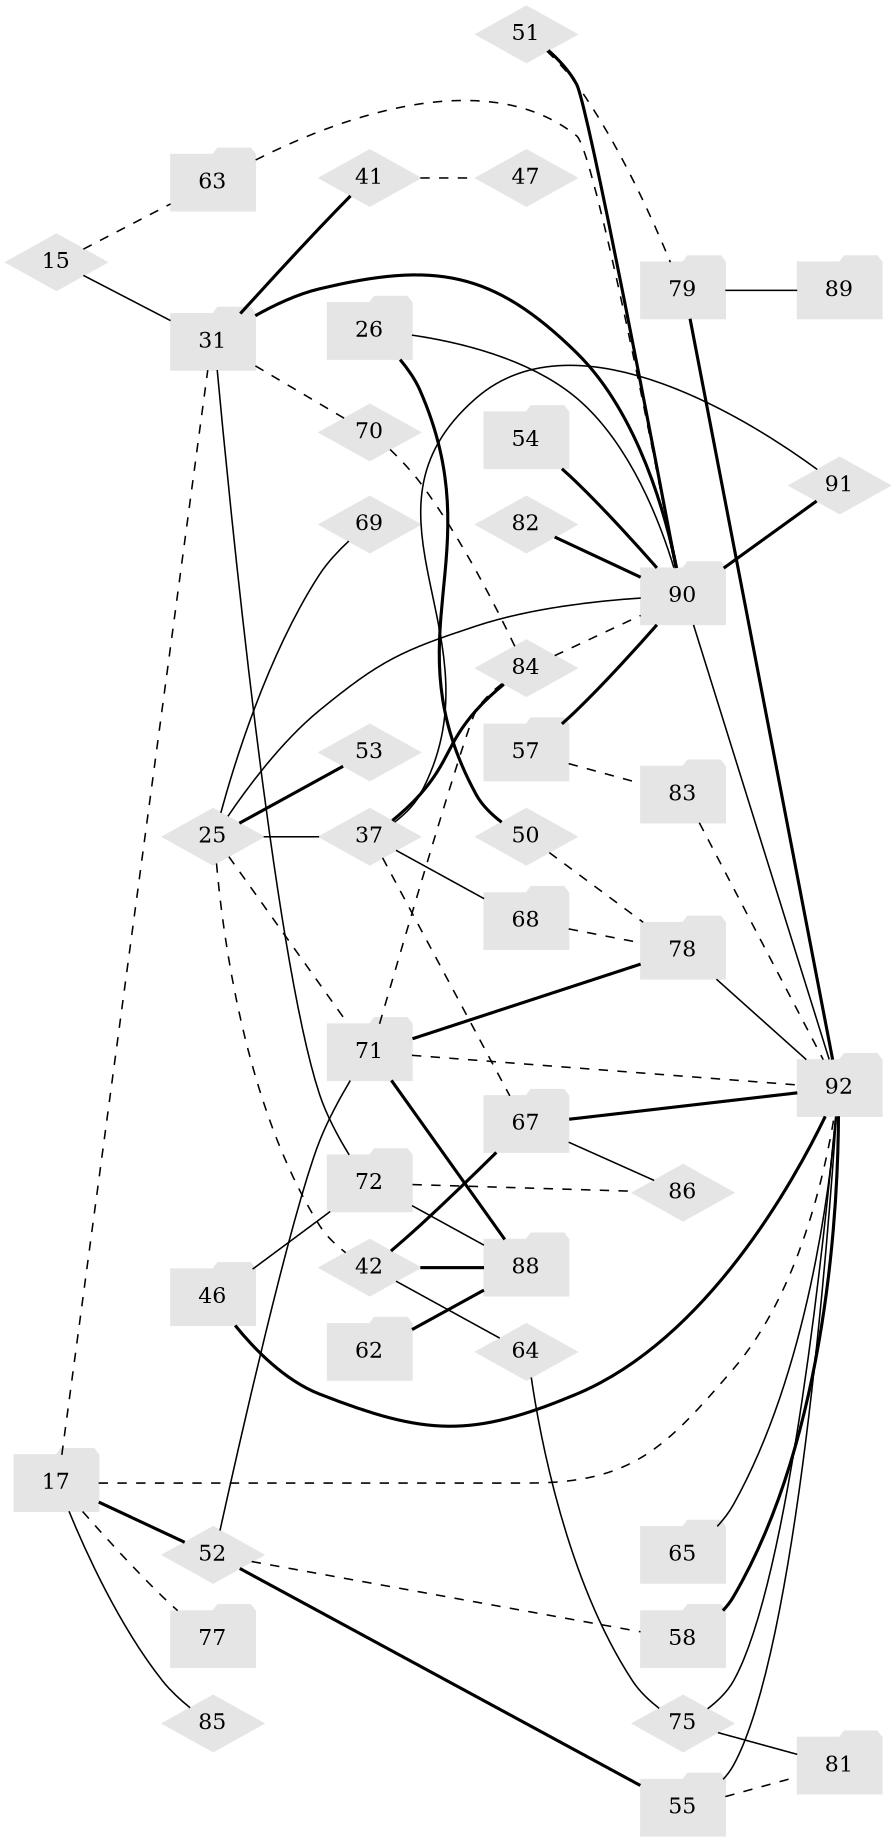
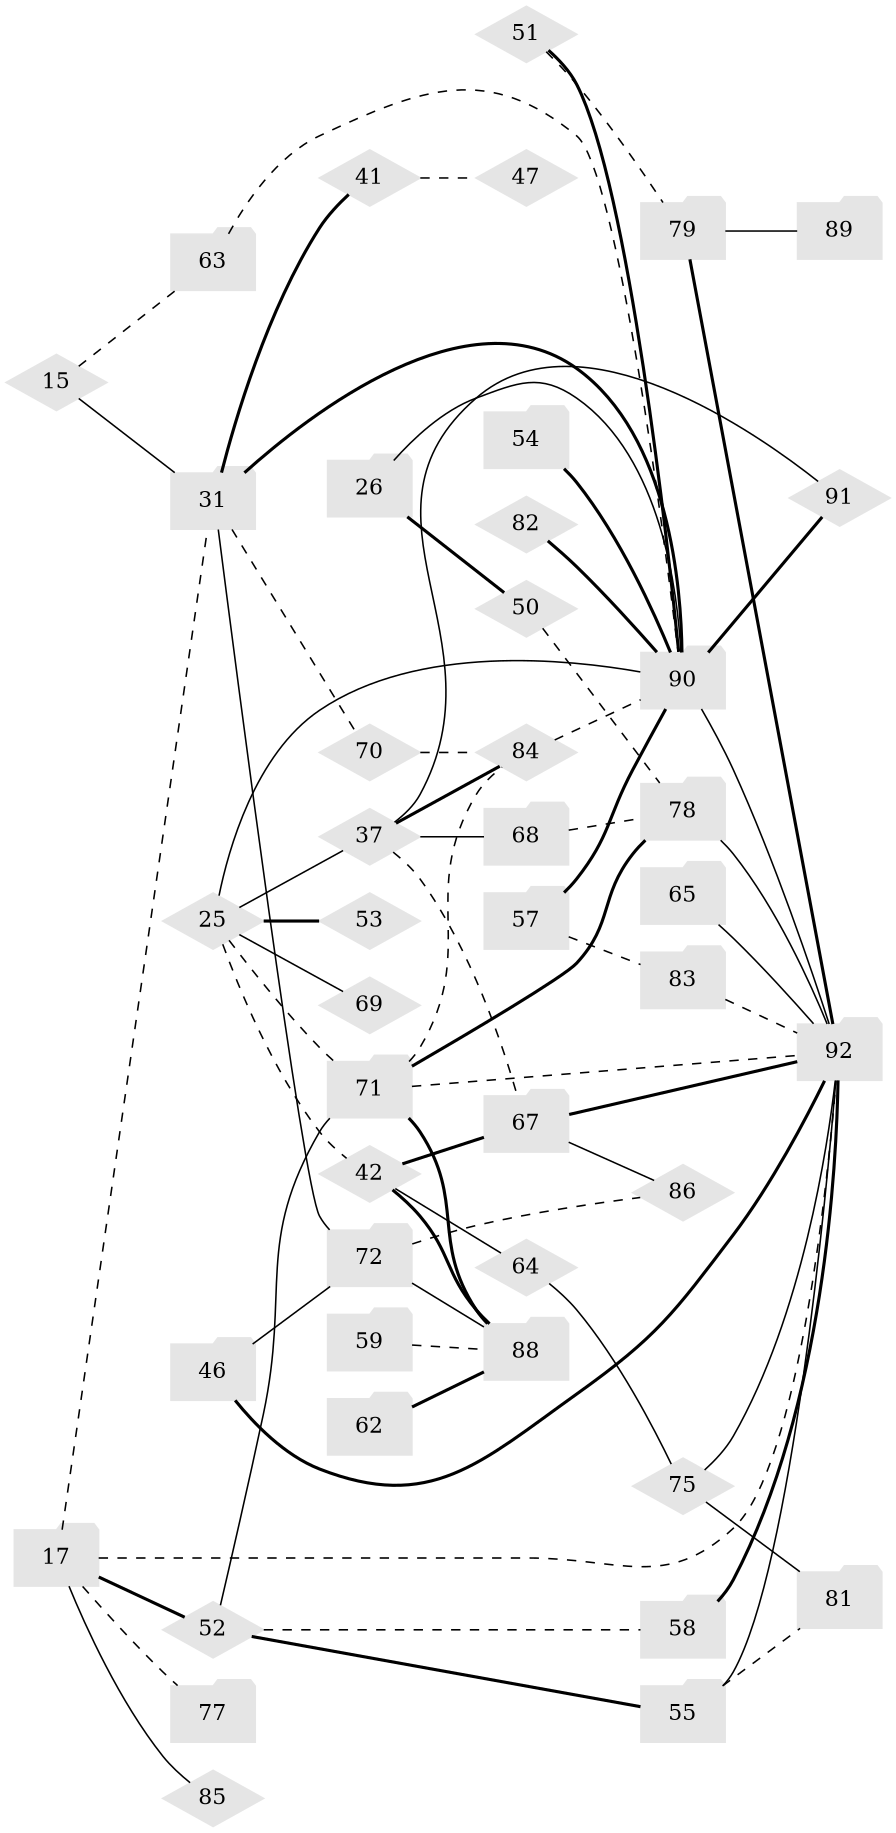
  graph {
    rankdir=LR
    node [color=gray90 shape=folder style=filled]
    edge [style=dashed]
    31 [super="+3+24"]
    90 [super="+22+20+74"]
    41 [shape=diamond]
    70 [shape=diamond]
    72 [super="+49"]
    15 [shape=diamond]
    63
    17 [super="+1+11"]
    52 [shape=diamond]
    77
    85 [shape=diamond]
    92 [super="+80+56+7"]
    71 [super="+29+44"]
    55 [super="+43"]
    58
    25 [shape=diamond super="+5+6"]
    37 [shape=diamond super="+16"]
    42 [shape=diamond]
    53 [shape=diamond]
    69 [shape=diamond]
    67 [super="+19+36+45"]
    68
    84 [shape=diamond]
    91 [shape=diamond]
    64 [shape=diamond super="+61"]
    88 [super="+34+60"]
    78
    26
    50 [shape=diamond]
    47 [shape=diamond]
    86 [shape=diamond]
    75 [shape=diamond]
    46
    51 [shape=diamond]
    79
    89
    81
    54
    57
    83
+   59
    62
    65
    82 [shape=diamond]
    31 -- 90 [style=bold weight=2]
    31 -- 41 [style=bold]
    31 -- 70
    31 -- 72 [style=solid]
    90 -- 92 [style=solid weight=6]
    90 -- 91 [style=bold]
    41 -- 47
    70 -- 84
    72 -- 88 [style=solid weight=2]
    72 -- 86
    15 -- 31 [style=solid]
    15 -- 63
    63 -- 90
    17 -- 31 [weight=2]
    17 -- 52 [style=bold]
    17 -- 77
    17 -- 85 [style=solid]
    17 -- 92 [weight=5]
    52 -- 71 [style=solid]
    52 -- 55 [style=bold]
    52 -- 58
    71 -- 92 [weight=2]
    71 -- 84
    71 -- 88 [style=bold weight=3]
    71 -- 78 [style=bold]
    55 -- 92 [style=solid]
    55 -- 81
    58 -- 92 [style=bold]
    25 -- 90 [style=solid weight=3]
    25 -- 71 [weight=2]
    25 -- 37 [style=solid weight=2]
    25 -- 42 [weight=2]
    25 -- 53 [style=bold]
    25 -- 69 [style=solid]
    37 -- 67
    37 -- 68 [style=solid]
    37 -- 84 [style=bold]
    37 -- 91 [style=solid]
    42 -- 67 [style=bold]
    42 -- 64 [style=solid weight=2]
    42 -- 88 [style=bold]
    67 -- 92 [style=bold]
    67 -- 86 [style=solid]
    68 -- 78
    84 -- 90
    64 -- 75 [style=solid]
    78 -- 92 [style=solid]
    26 -- 90 [style=solid]
    26 -- 50 [style=bold]
    50 -- 78
    75 -- 92 [style=solid]
    75 -- 81 [style=solid]
    46 -- 72 [style=solid]
    46 -- 92 [style=bold]
    51 -- 90 [style=bold]
    51 -- 79
    79 -- 92 [style=bold]
    79 -- 89 [style=solid]
    54 -- 90 [style=bold]
    57 -- 90 [style=bold]
    57 -- 83
    83 -- 92
+   59 -- 88
    62 -- 88 [style=bold]
    65 -- 92 [style=solid]
    82 -- 90 [style=bold]
  }
